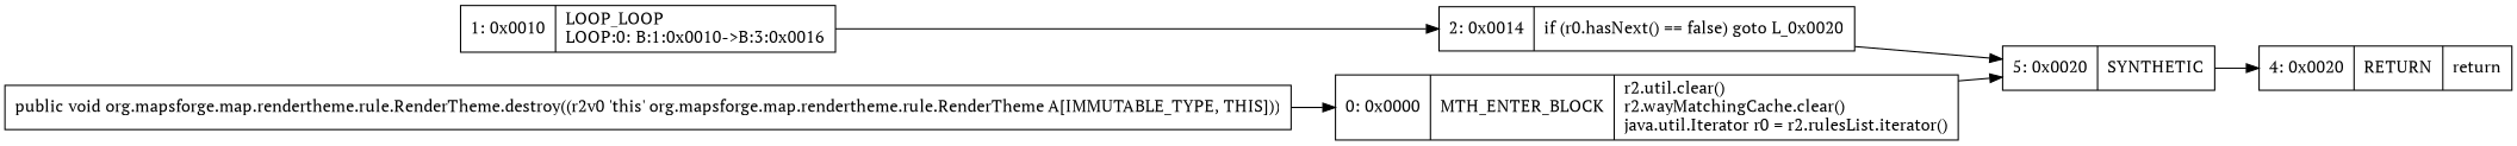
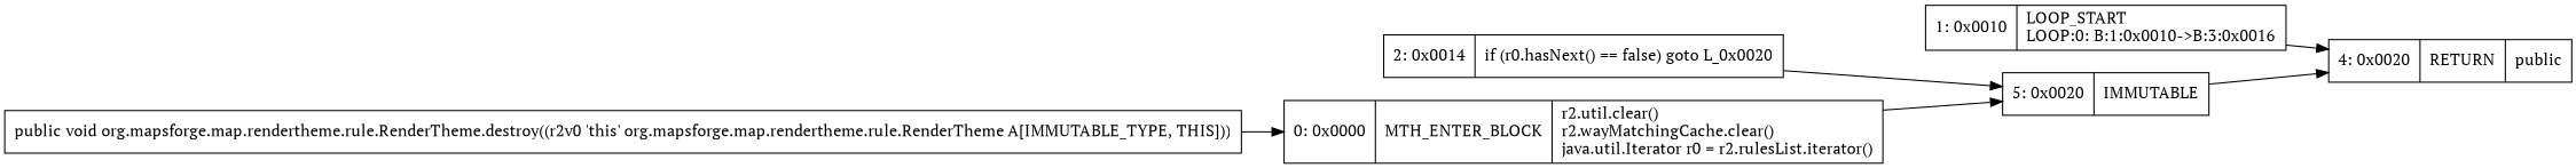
  digraph {
    fontname="PT Serif"
    rankdir=LR
    node [fontname="PT Serif" shape=record]
    edge [fontname="PT Serif"]
    n1 [label="{0\:\ 0x0000|MTH_ENTER_BLOCK\l|r2.util.clear()\lr2.wayMatchingCache.clear()\ljava.util.Iterator r0 = r2.rulesList.iterator()\l}"]
-   n2 [label="{5\:\ 0x0020|SYNTHETIC\l}"]
-   n3 [label="{1\:\ 0x0010|LOOP_LOOP\lLOOP:0: B:1:0x0010\-\>B:3:0x0016\l}"]
+   n2 [label="{5\:\ 0x0020|IMMUTABLE\l}"]
+   n3 [label="{1\:\ 0x0010|LOOP_START\lLOOP:0: B:1:0x0010\-\>B:3:0x0016\l}"]
    n4 [label="{2\:\ 0x0014|if (r0.hasNext() == false) goto L_0x0020\l}"]
-   n5 [label="{4\:\ 0x0020|RETURN\l|return\l}"]
+   n5 [label="{4\:\ 0x0020|RETURN\l|public\l}"]
    n6 [label="{public void org.mapsforge.map.rendertheme.rule.RenderTheme.destroy((r2v0 'this' org.mapsforge.map.rendertheme.rule.RenderTheme A[IMMUTABLE_TYPE, THIS])) }"]
    n1 -> n2
    n2 -> n5
-   n3 -> n4
+   n3 -> n5
    n4 -> n2
    n6 -> n1
  }
